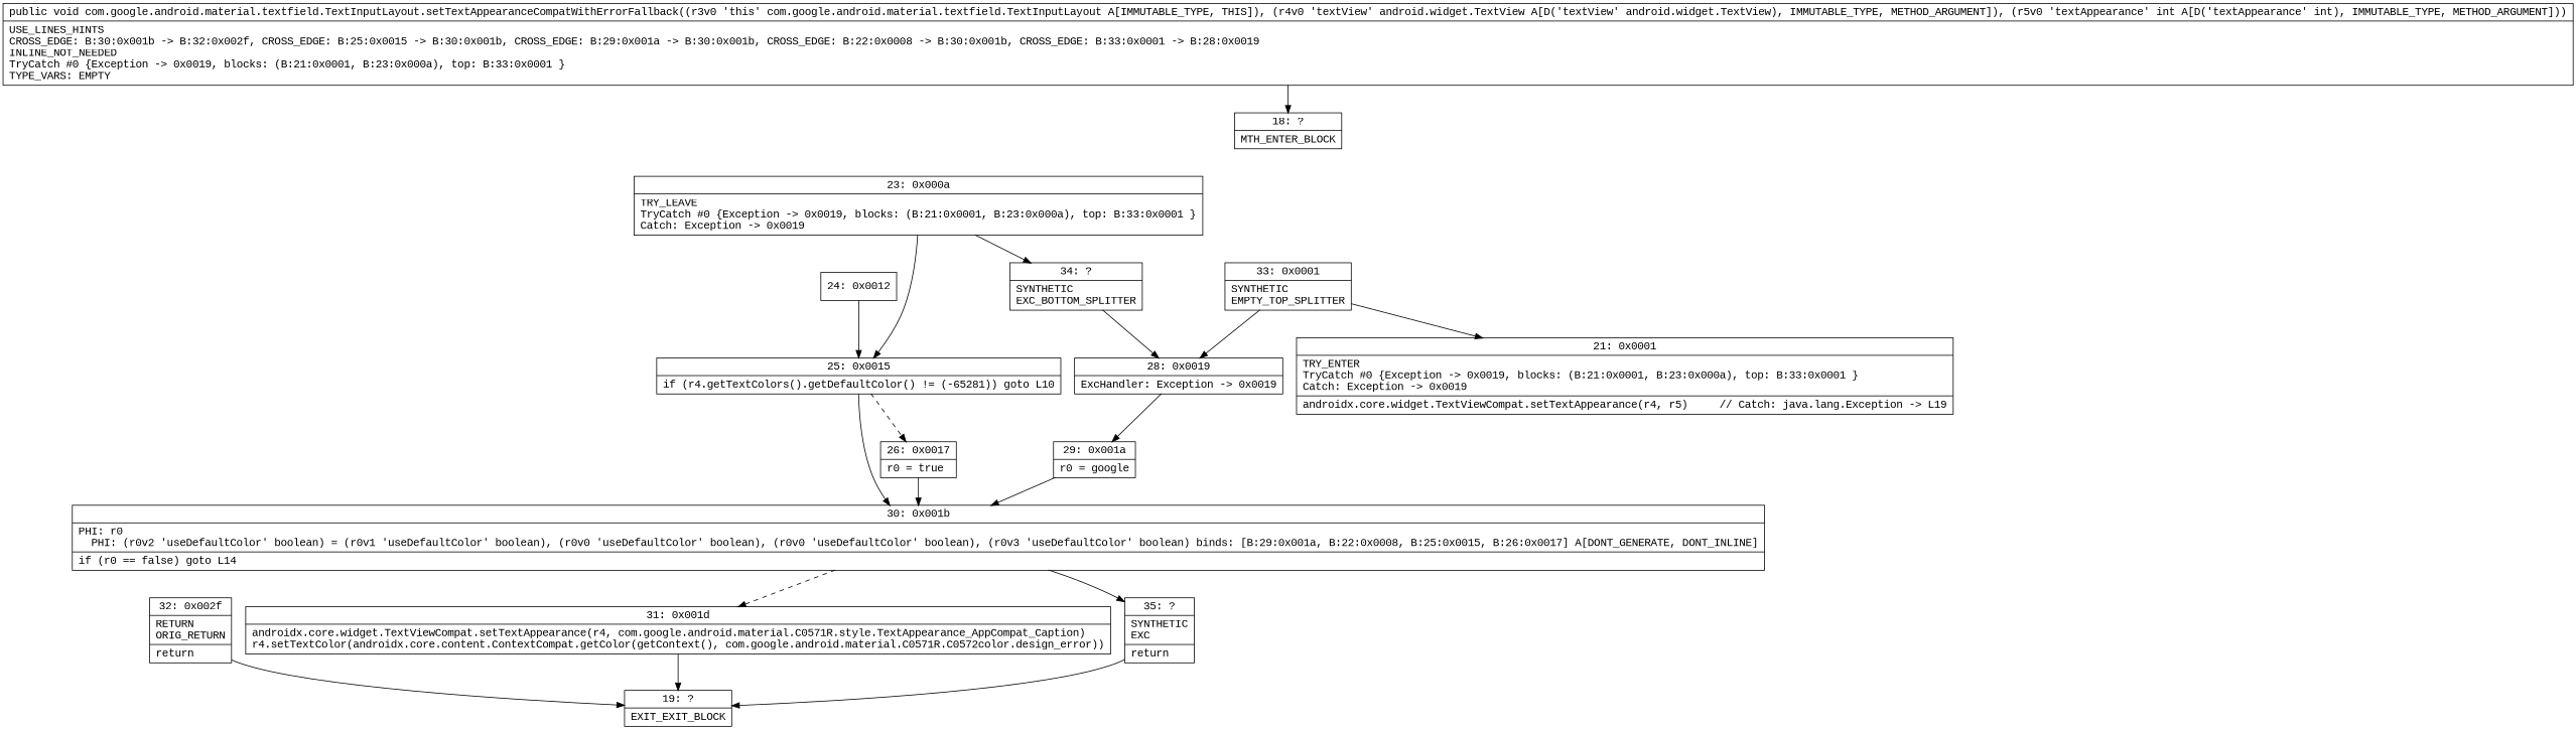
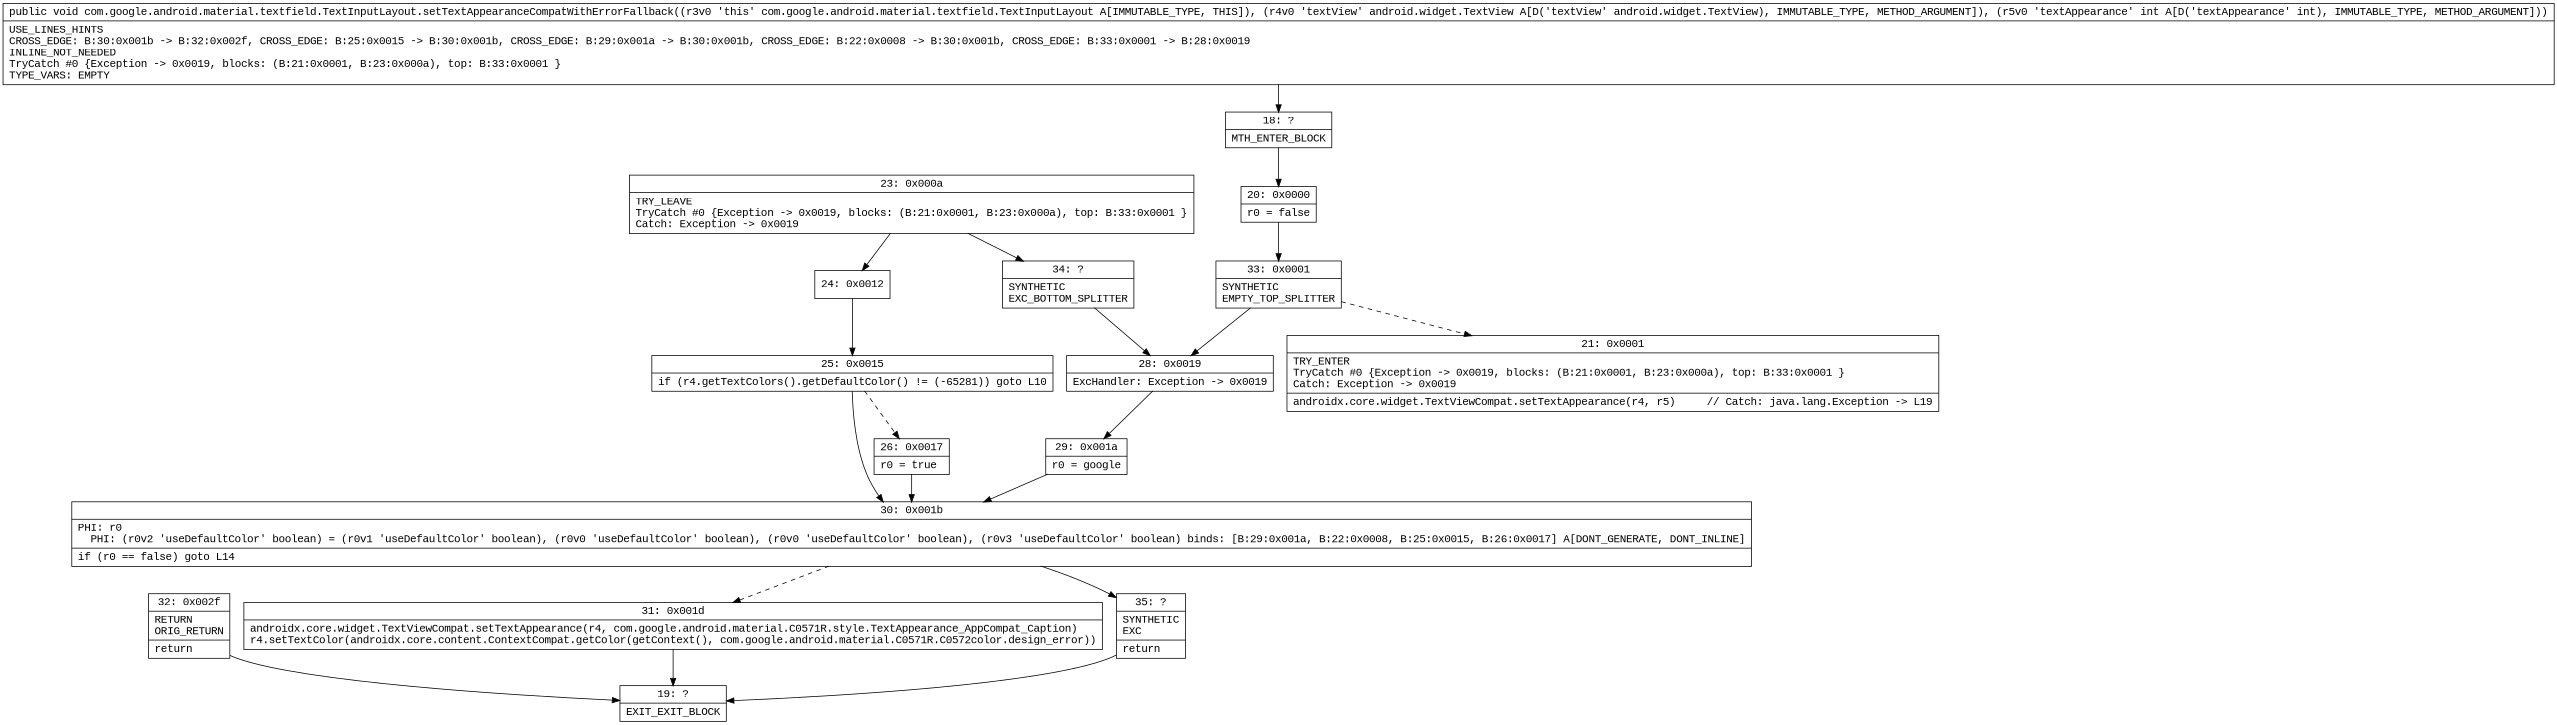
  digraph {
    fontname="Liberation Mono"
    node [fontname="Liberation Mono" shape=record]
    edge [fontname="Liberation Mono"]
    n1 [label="{18\:\ ?|MTH_ENTER_BLOCK\l}"]
+   n2 [label="{20\:\ 0x0000|r0 = false\l}"]
    n3 [label="{33\:\ 0x0001|SYNTHETIC\lEMPTY_TOP_SPLITTER\l}"]
    n4 [label="{21\:\ 0x0001|TRY_ENTER\lTryCatch #0 \{Exception \-\> 0x0019, blocks: (B:21:0x0001, B:23:0x000a), top: B:33:0x0001 \}\lCatch: Exception \-\> 0x0019\l|androidx.core.widget.TextViewCompat.setTextAppearance(r4, r5)     \/\/ Catch: java.lang.Exception \-\> L19\l}"]
    n5 [label="{28\:\ 0x0019|ExcHandler: Exception \-\> 0x0019\l}"]
    n6 [label="{29\:\ 0x001a|r0 = google\l}"]
    n7 [label="{23\:\ 0x000a|TRY_LEAVE\lTryCatch #0 \{Exception \-\> 0x0019, blocks: (B:21:0x0001, B:23:0x000a), top: B:33:0x0001 \}\lCatch: Exception \-\> 0x0019\l}"]
    n8 [label="{24\:\ 0x0012}"]
    n9 [label="{34\:\ ?|SYNTHETIC\lEXC_BOTTOM_SPLITTER\l}"]
    n10 [label="{30\:\ 0x001b|PHI: r0 \l  PHI: (r0v2 'useDefaultColor' boolean) = (r0v1 'useDefaultColor' boolean), (r0v0 'useDefaultColor' boolean), (r0v0 'useDefaultColor' boolean), (r0v3 'useDefaultColor' boolean) binds: [B:29:0x001a, B:22:0x0008, B:25:0x0015, B:26:0x0017] A[DONT_GENERATE, DONT_INLINE]\l|if (r0 == false) goto L14\l}"]
    n11 [label="{31\:\ 0x001d|androidx.core.widget.TextViewCompat.setTextAppearance(r4, com.google.android.material.C0571R.style.TextAppearance_AppCompat_Caption)\lr4.setTextColor(androidx.core.content.ContextCompat.getColor(getContext(), com.google.android.material.C0571R.C0572color.design_error))\l}"]
    n12 [label="{35\:\ ?|SYNTHETIC\lEXC\l|return\l}"]
    n13 [label="{25\:\ 0x0015|if (r4.getTextColors().getDefaultColor() != (\-65281)) goto L10\l}"]
    n14 [label="{26\:\ 0x0017|r0 = true\l}"]
    n15 [label="{19\:\ ?|EXIT_EXIT_BLOCK\l}"]
    n16 [label="{32\:\ 0x002f|RETURN\lORIG_RETURN\l|return\l}"]
    n17 [label="{public void com.google.android.material.textfield.TextInputLayout.setTextAppearanceCompatWithErrorFallback((r3v0 'this' com.google.android.material.textfield.TextInputLayout A[IMMUTABLE_TYPE, THIS]), (r4v0 'textView' android.widget.TextView A[D('textView' android.widget.TextView), IMMUTABLE_TYPE, METHOD_ARGUMENT]), (r5v0 'textAppearance' int A[D('textAppearance' int), IMMUTABLE_TYPE, METHOD_ARGUMENT]))  | USE_LINES_HINTS\lCROSS_EDGE: B:30:0x001b \-\> B:32:0x002f, CROSS_EDGE: B:25:0x0015 \-\> B:30:0x001b, CROSS_EDGE: B:29:0x001a \-\> B:30:0x001b, CROSS_EDGE: B:22:0x0008 \-\> B:30:0x001b, CROSS_EDGE: B:33:0x0001 \-\> B:28:0x0019\lINLINE_NOT_NEEDED\lTryCatch #0 \{Exception \-\> 0x0019, blocks: (B:21:0x0001, B:23:0x000a), top: B:33:0x0001 \}\lTYPE_VARS: EMPTY\l}"]
-   n3 -> n4
+   n1 -> n2
+   n2 -> n3
+   n3 -> n4 [style=dashed]
    n3 -> n5
    n5 -> n6
    n6 -> n10
-   n7 -> n13
+   n7 -> n8
    n7 -> n9
    n8 -> n13
    n9 -> n5
    n10 -> n11 [style=dashed]
    n10 -> n12
    n11 -> n15
    n12 -> n15
    n13 -> n10
    n13 -> n14 [style=dashed]
    n14 -> n10
    n16 -> n15
    n17 -> n1
  }
